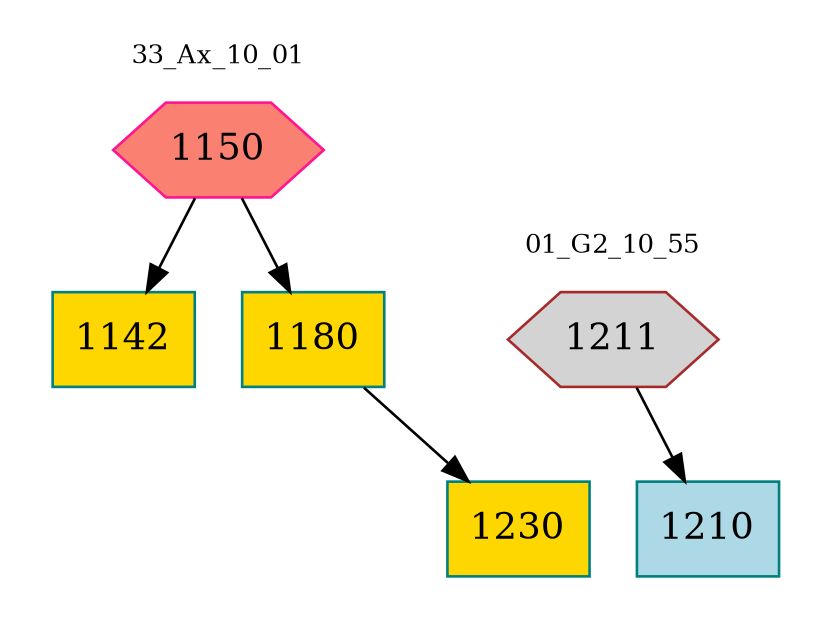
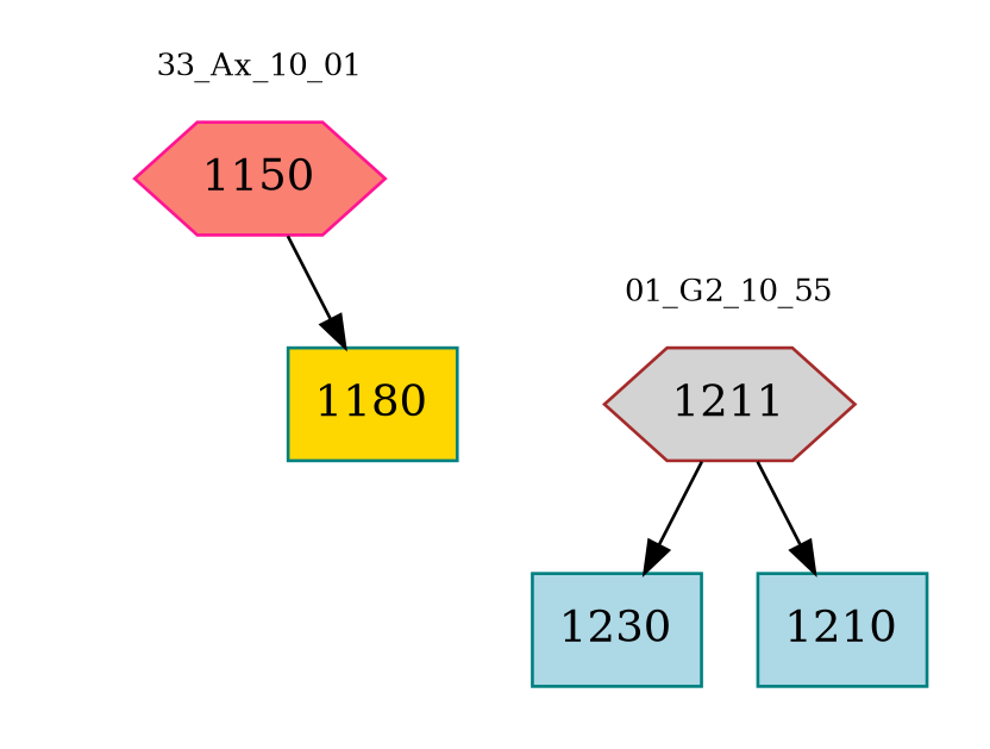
  digraph {
    node [color=teal fillcolor=gold shape=box style=filled]
    edge [color=black]
    n1 [color=deeppink fillcolor=salmon label=1150 shape=hexagon]
-   n2 [label=1142]
    n3 [label=1180]
    n4 [color=brown fillcolor=lightgrey label=1211 shape=hexagon]
    n5 [fillcolor=lightblue label=1210]
-   n6 [label=1230]
+   n6 [fillcolor=lightblue label=1230]
    subgraph cluster_1 {
      color=white
      fontsize=10
      label="33_Ax_10_01"
      n1
-     n2
      n3
    }
    subgraph cluster_2 {
      color=white
      fontsize=10
      label="01_G2_10_55"
      n4
      n5
      n6
    }
-   n1 -> n2
    n1 -> n3
    n4 -> n5
-   n3 -> n6
+   n4 -> n6
  }
